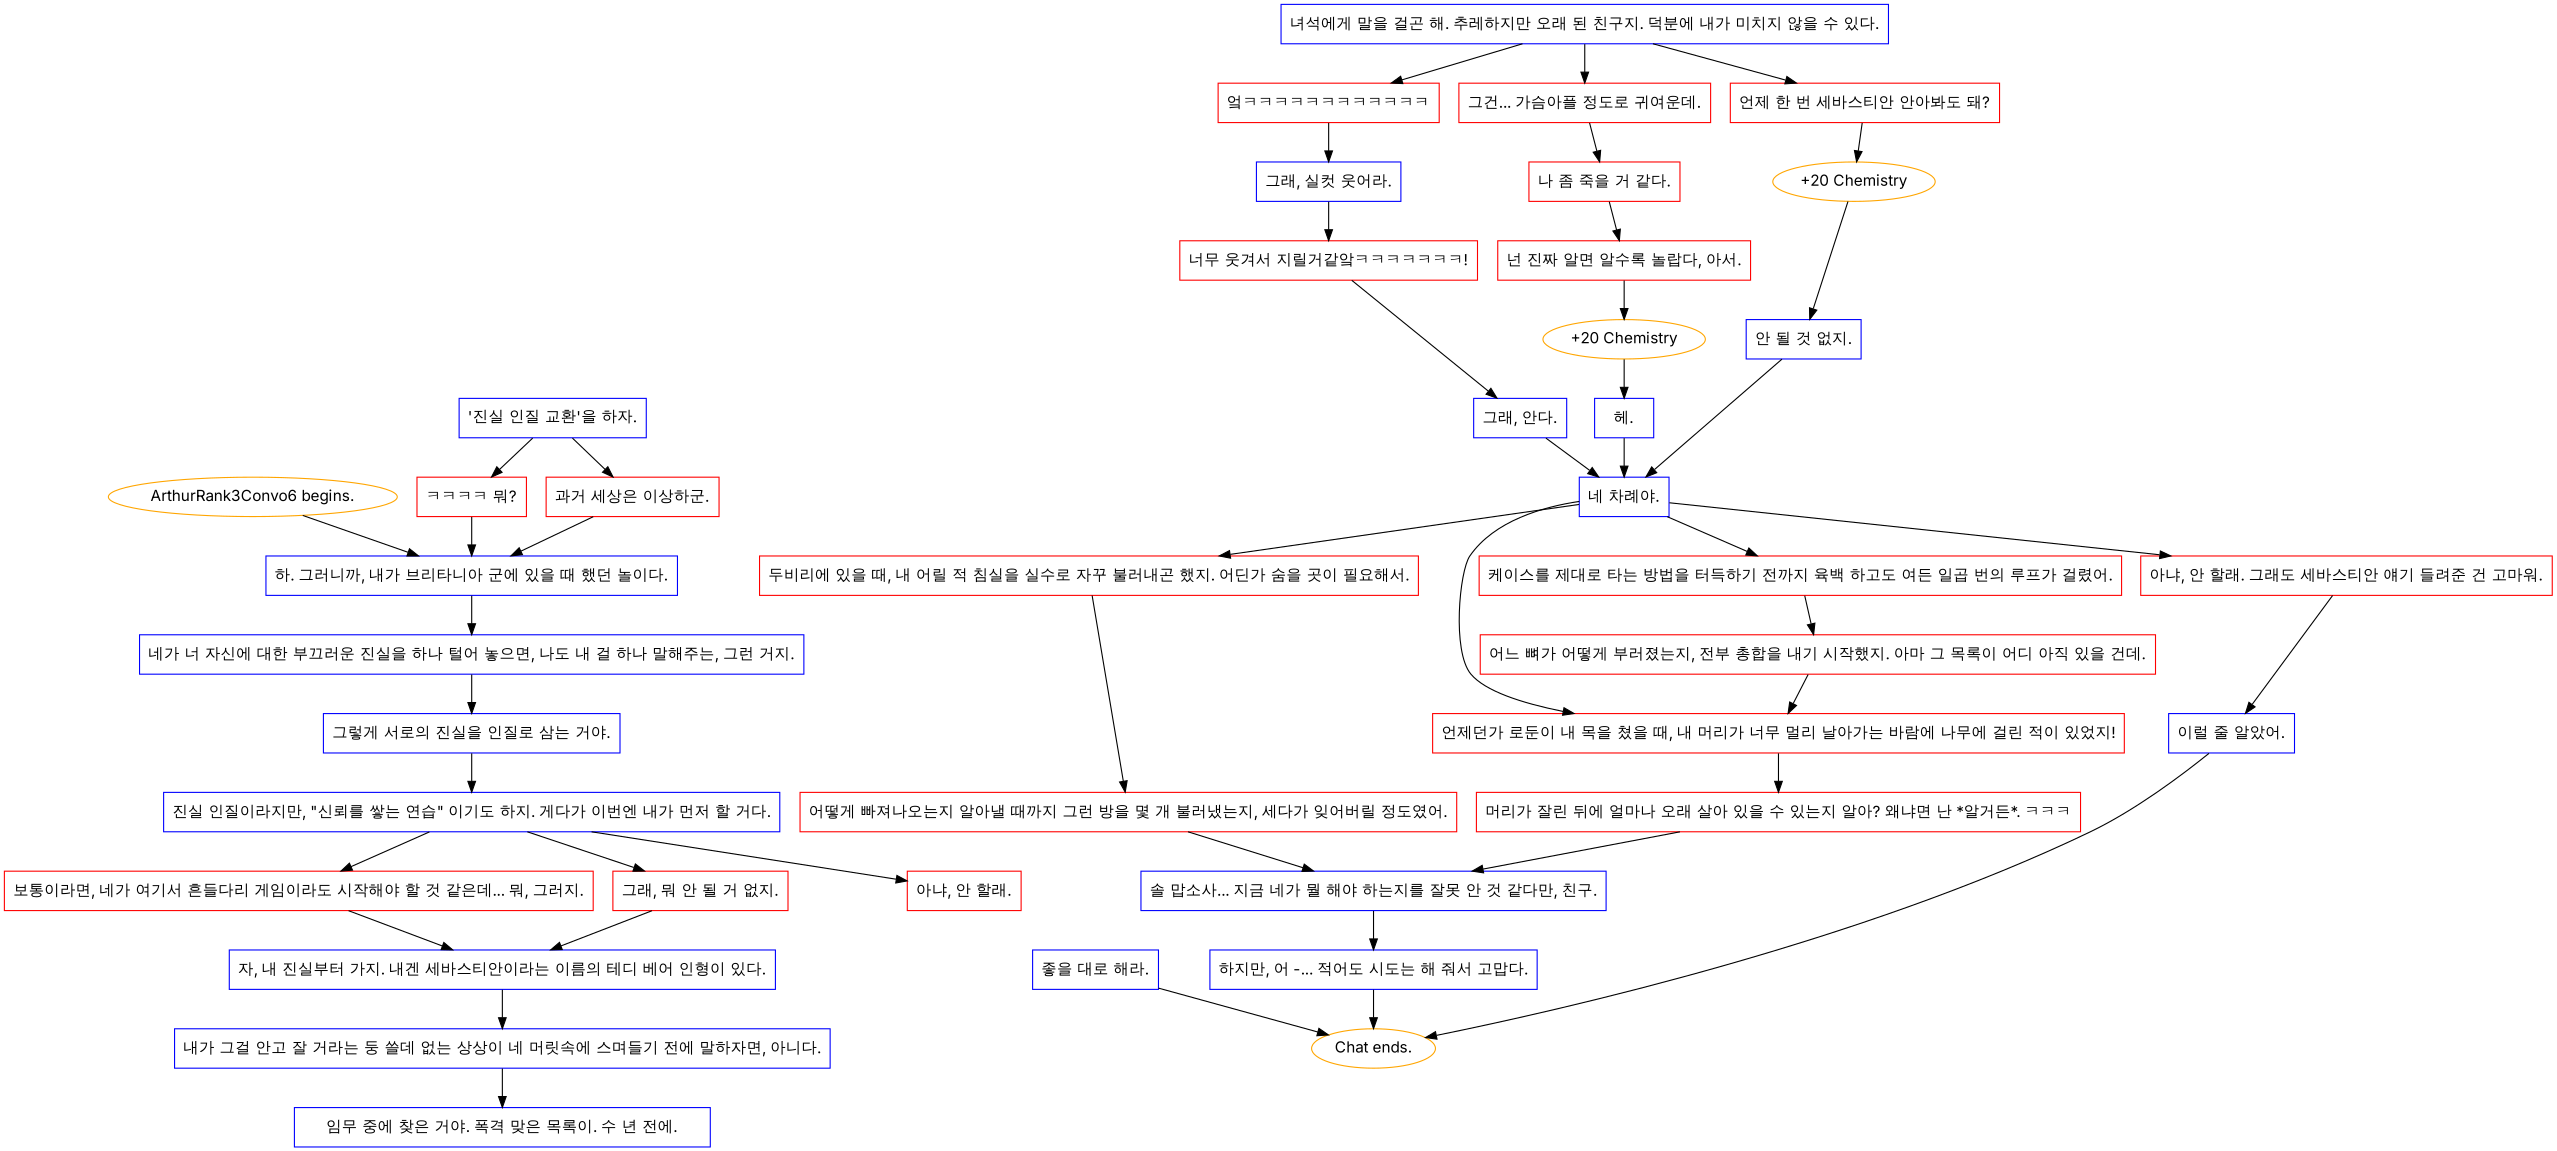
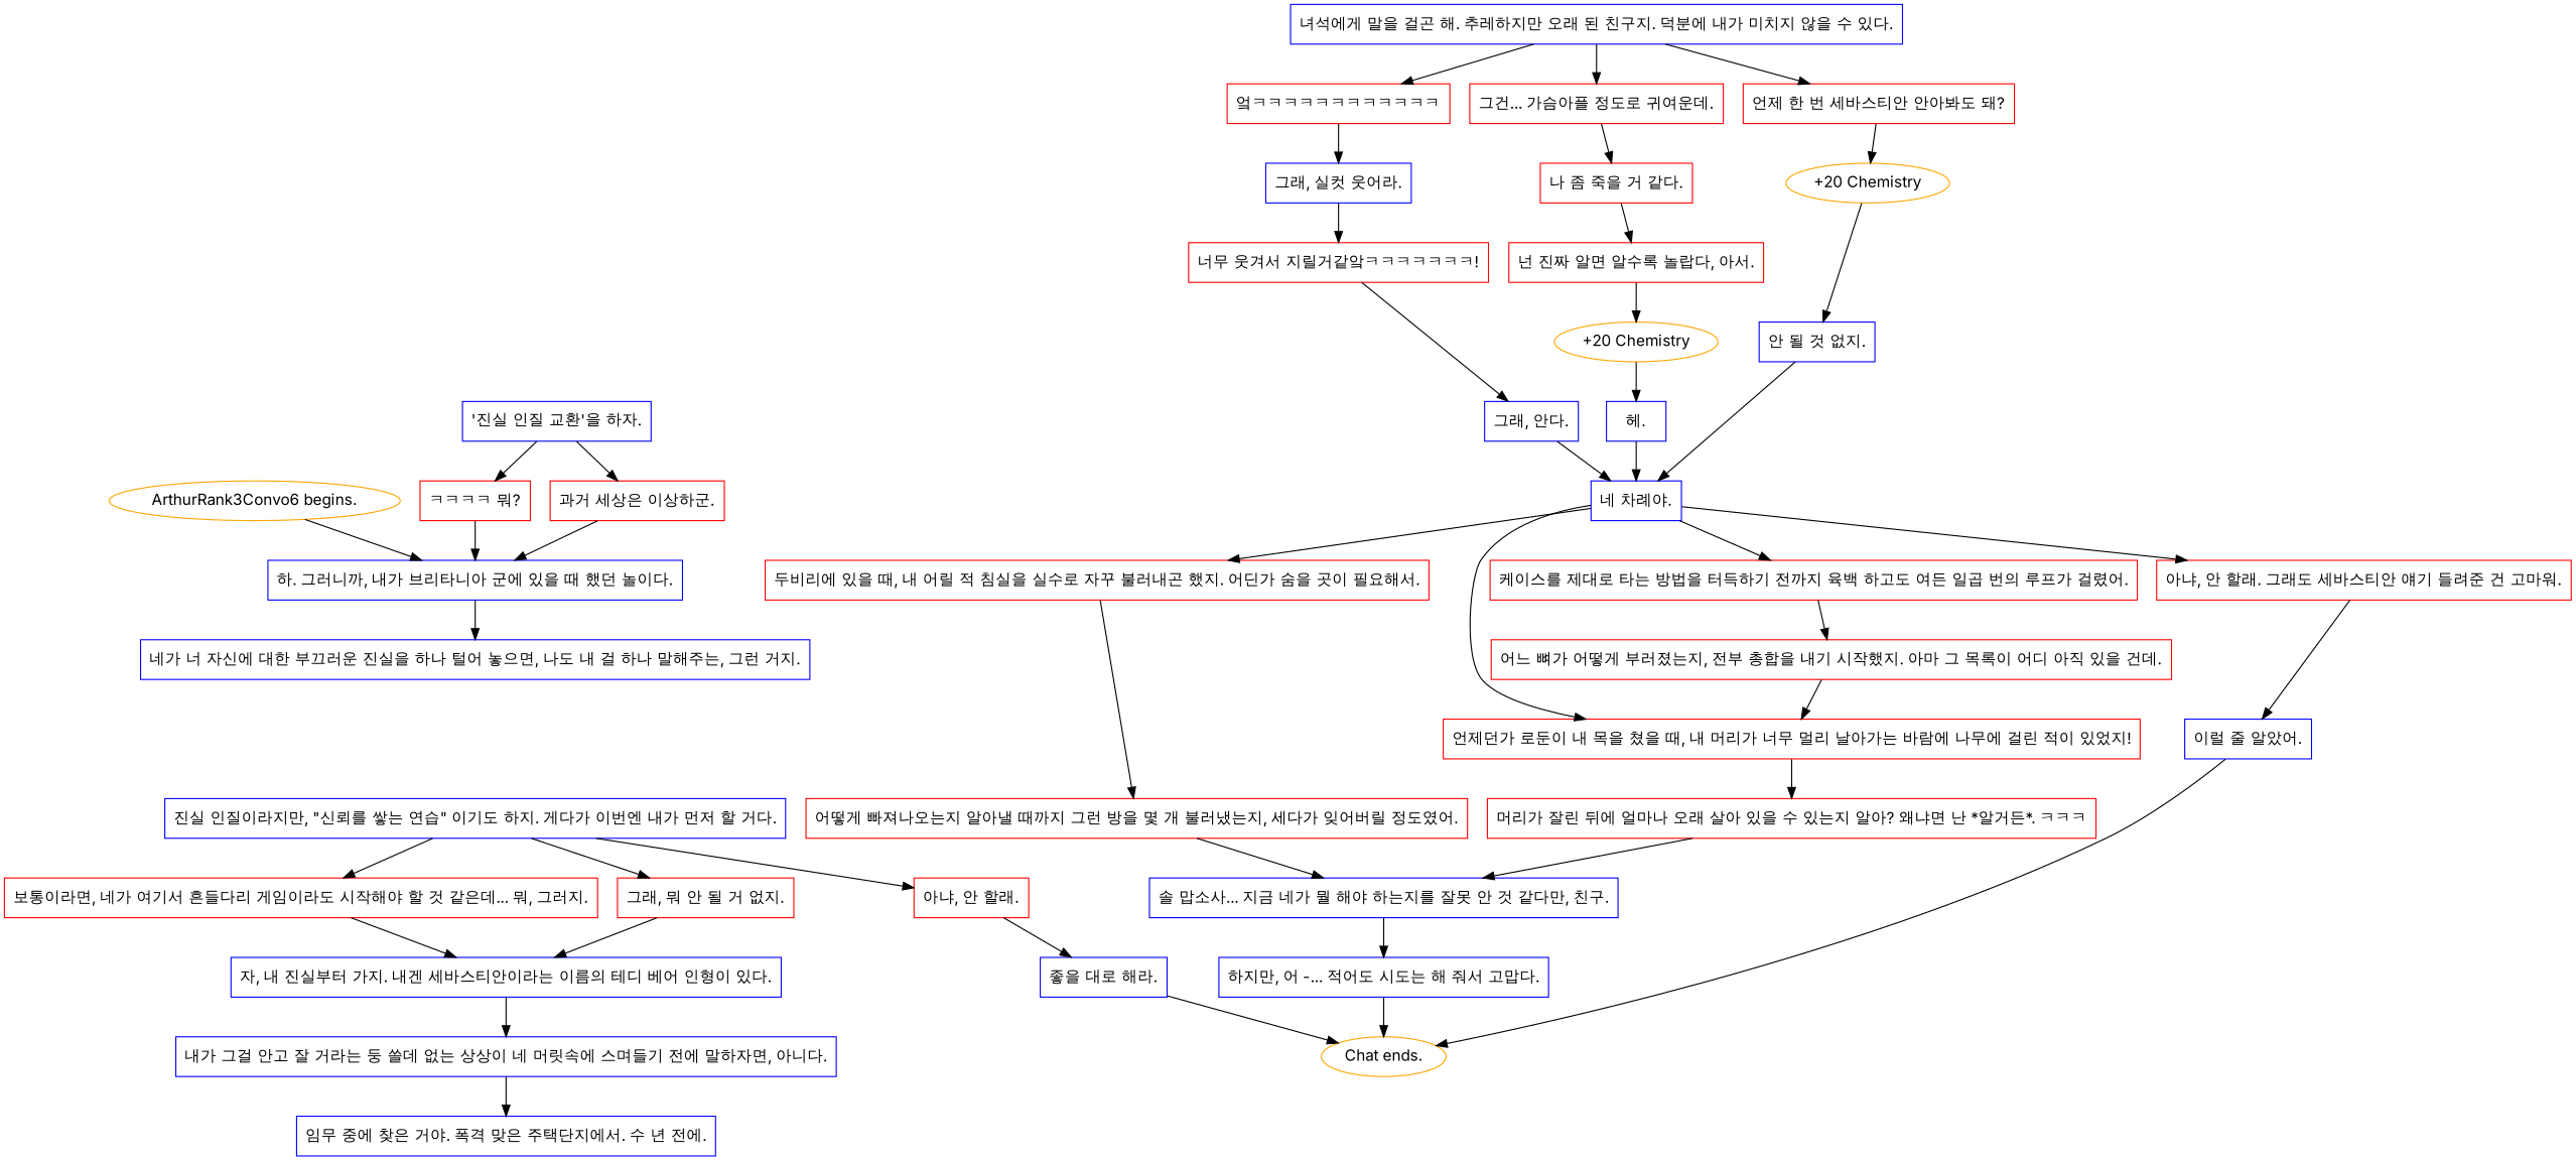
  digraph {
    fontname=Inter
    node [color=blue fontname=Inter shape=box]
    edge [fontname=Inter]
    "ArthurRank3Convo6 begins." [color=orange shape=""]
    n2 [label="하. 그러니까, 내가 브리타니아 군에 있을 때 했던 놀이다."]
    n3 [label="'진실 인질 교환'을 하자."]
    n4 [color=red label="ㅋㅋㅋㅋ 뭐?"]
    n5 [color=red label="과거 세상은 이상하군."]
    n6 [label="네가 너 자신에 대한 부끄러운 진실을 하나 털어 놓으면, 나도 내 걸 하나 말해주는, 그런 거지."]
-   n7 [label="그렇게 서로의 진실을 인질로 삼는 거야."]
    n8 [label="진실 인질이라지만, \"신뢰를 쌓는 연습\" 이기도 하지. 게다가 이번엔 내가 먼저 할 거다."]
    n9 [color=red label="보통이라면, 네가 여기서 흔들다리 게임이라도 시작해야 할 것 같은데... 뭐, 그러지."]
    n10 [color=red label="그래, 뭐 안 될 거 없지."]
    n11 [color=red label="아냐, 안 할래."]
    n12 [label="자, 내 진실부터 가지. 내겐 세바스티안이라는 이름의 테디 베어 인형이 있다."]
    n13 [label="좋을 대로 해라."]
    n14 [label="내가 그걸 안고 잘 거라는 둥 쓸데 없는 상상이 네 머릿속에 스며들기 전에 말하자면, 아니다."]
    "Chat ends." [color=orange shape=""]
-   n16 [label="임무 중에 찾은 거야. 폭격 맞은 목록이. 수 년 전에."]
+   n16 [label="임무 중에 찾은 거야. 폭격 맞은 주택단지에서. 수 년 전에."]
    n17 [label="녀석에게 말을 걸곤 해. 추레하지만 오래 된 친구지. 덕분에 내가 미치지 않을 수 있다."]
    n18 [color=red label="엌ㅋㅋㅋㅋㅋㅋㅋㅋㅋㅋㅋㅋ"]
    n19 [color=red label="그건... 가슴아플 정도로 귀여운데."]
    n20 [color=red label="언제 한 번 세바스티안 안아봐도 돼?"]
    n21 [label="그래, 실컷 웃어라."]
    n22 [color=red label="나 좀 죽을 거 같다."]
    n23 [color=orange label="+20 Chemistry" shape=""]
    n24 [color=red label="너무 웃겨서 지릴거같앜ㅋㅋㅋㅋㅋㅋㅋ!"]
    n25 [color=red label="넌 진짜 알면 알수록 놀랍다, 아서."]
    n26 [label="안 될 것 없지."]
    n27 [label="그래, 안다."]
    n28 [color=orange label="+20 Chemistry" shape=""]
    n29 [label="네 차례야."]
    n30 [label="헤."]
    n31 [color=red label="두비리에 있을 때, 내 어릴 적 침실을 실수로 자꾸 불러내곤 했지. 어딘가 숨을 곳이 필요해서."]
    n32 [color=red label="언제던가 로둔이 내 목을 쳤을 때, 내 머리가 너무 멀리 날아가는 바람에 나무에 걸린 적이 있었지!"]
    n33 [color=red label="케이스를 제대로 타는 방법을 터득하기 전까지 육백 하고도 여든 일곱 번의 루프가 걸렸어."]
    n34 [color=red label="아냐, 안 할래. 그래도 세바스티안 얘기 들려준 건 고마워."]
    n35 [color=red label="어떻게 빠져나오는지 알아낼 때까지 그런 방을 몇 개 불러냈는지, 세다가 잊어버릴 정도였어."]
    n36 [color=red label="머리가 잘린 뒤에 얼마나 오래 살아 있을 수 있는지 알아? 왜냐면 난 *알거든*. ㅋㅋㅋ"]
    n37 [color=red label="어느 뼈가 어떻게 부러졌는지, 전부 총합을 내기 시작했지. 아마 그 목록이 어디 아직 있을 건데."]
    n38 [label="이럴 줄 알았어."]
    n39 [label="솔 맙소사... 지금 네가 뭘 해야 하는지를 잘못 안 것 같다만, 친구."]
    n40 [label="하지만, 어 -... 적어도 시도는 해 줘서 고맙다."]
    "ArthurRank3Convo6 begins." -> n2
    n2 -> n6
    n3 -> n4
    n3 -> n5
    n4 -> n2
    n5 -> n2
-   n6 -> n7
-   n7 -> n8
    n8 -> n9
    n8 -> n10
    n8 -> n11
    n9 -> n12
    n10 -> n12
+   n11 -> n13
    n12 -> n14
    n13 -> "Chat ends."
    n14 -> n16
    n17 -> n18
    n17 -> n19
    n17 -> n20
    n18 -> n21
    n19 -> n22
    n20 -> n23
    n21 -> n24
    n22 -> n25
    n23 -> n26
    n24 -> n27
    n25 -> n28
    n26 -> n29
    n27 -> n29
    n28 -> n30
    n29 -> n31
    n29 -> n32
    n29 -> n33
    n29 -> n34
    n30 -> n29
    n31 -> n35
    n32 -> n36
    n33 -> n37
    n34 -> n38
    n35 -> n39
    n36 -> n39
    n37 -> n32
    n38 -> "Chat ends."
    n39 -> n40
    n40 -> "Chat ends."
  }
